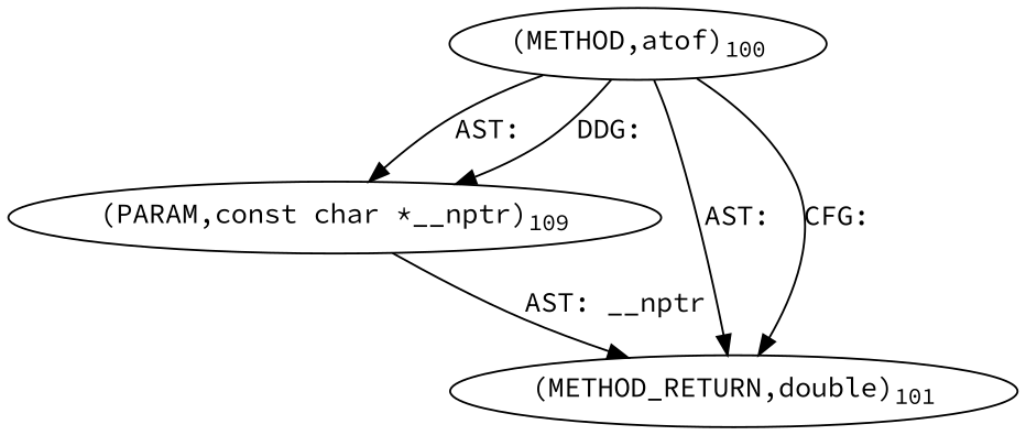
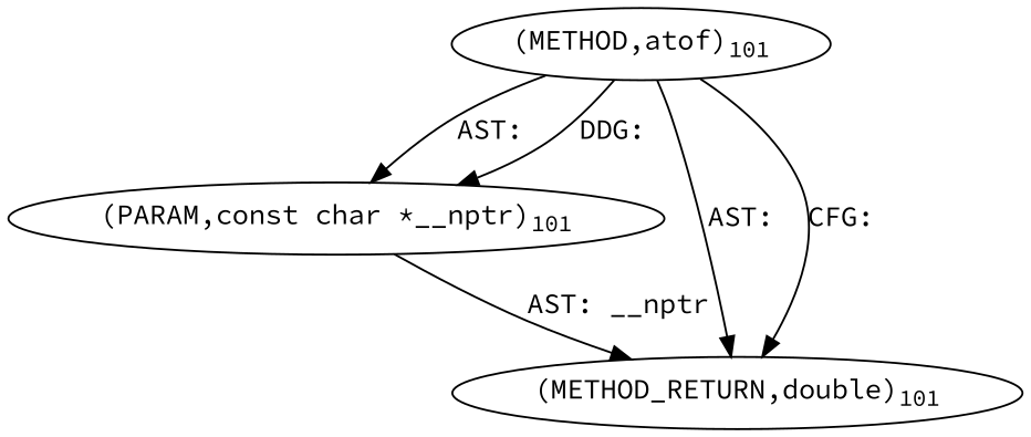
  digraph {
    fontname="Source Code Pro"
    node [fontname="Source Code Pro"]
    edge [fontname="Source Code Pro"]
-   n1 [label=<(METHOD,atof)<SUB>100</SUB>>]
-   n2 [label=<(PARAM,const char *__nptr)<SUB>109</SUB>>]
+   n1 [label=<(METHOD,atof)<SUB>101</SUB>>]
+   n2 [label=<(PARAM,const char *__nptr)<SUB>101</SUB>>]
    n3 [label=<(METHOD_RETURN,double)<SUB>101</SUB>>]
    n1 -> n2 [label="AST: "]
    n1 -> n2 [label="DDG: "]
    n1 -> n3 [label="AST: "]
    n1 -> n3 [label="CFG: "]
    n2 -> n3 [label="AST: __nptr"]
  }
